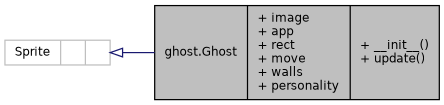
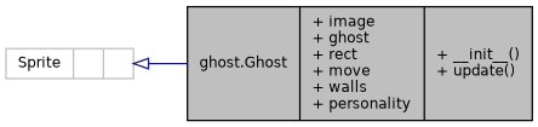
  digraph {
    rankdir=LR
    node [fontname=Helvetica fontsize=10 shape=record style=filled]
-   n1 [color=black fillcolor=grey75 fontcolor=black height=0.2 label="{ghost.Ghost\n|+ image\l+ app\l+ rect\l+ move\l+ walls\l+ personality\l|+ __init__()\l+ update()\l}" width=0.4]
+   n1 [color=black fillcolor=grey75 fontcolor=black height=0.2 label="{ghost.Ghost\n|+ image\l+ ghost\l+ rect\l+ move\l+ walls\l+ personality\l|+ __init__()\l+ update()\l}" width=0.4]
    n2 [color=grey75 fillcolor=white height=0.2 label="{Sprite\n||}" width=0.4]
    n2 -> n1 [arrowtail=onormal color=midnightblue dir=back fontname=Helvetica fontsize=10 labelfontname=Helvetica labelfontsize=10 style=solid]
  }
